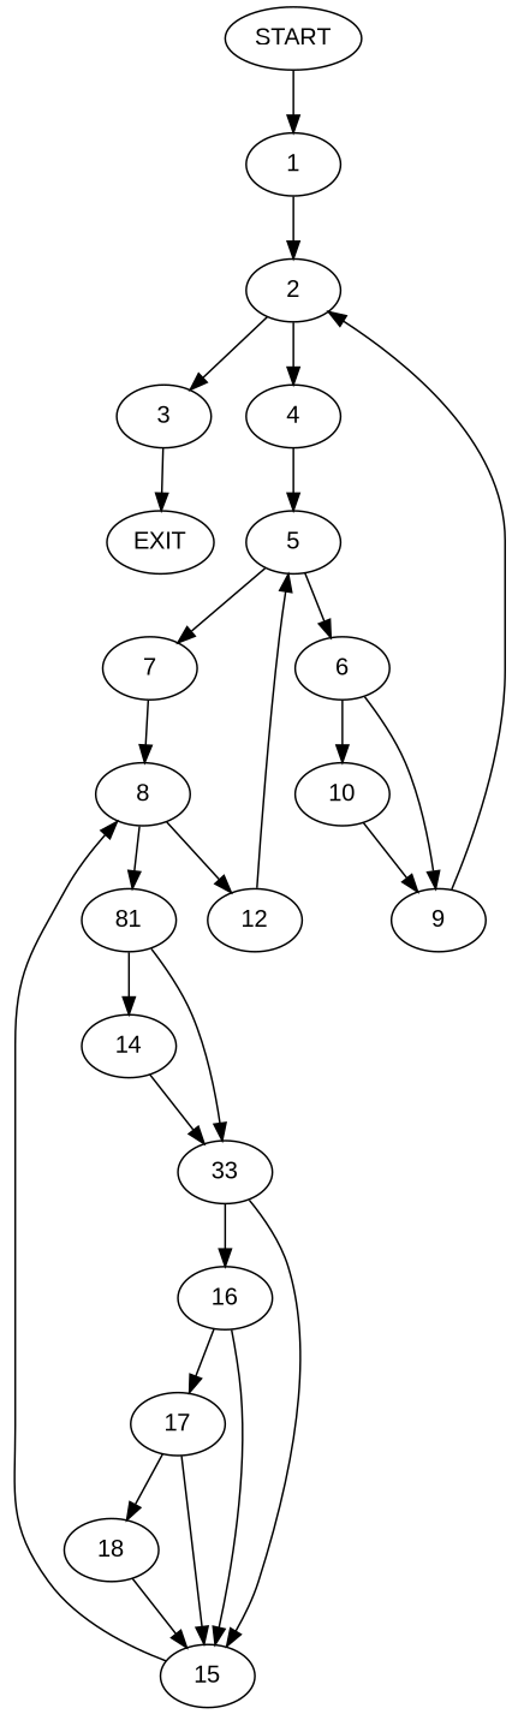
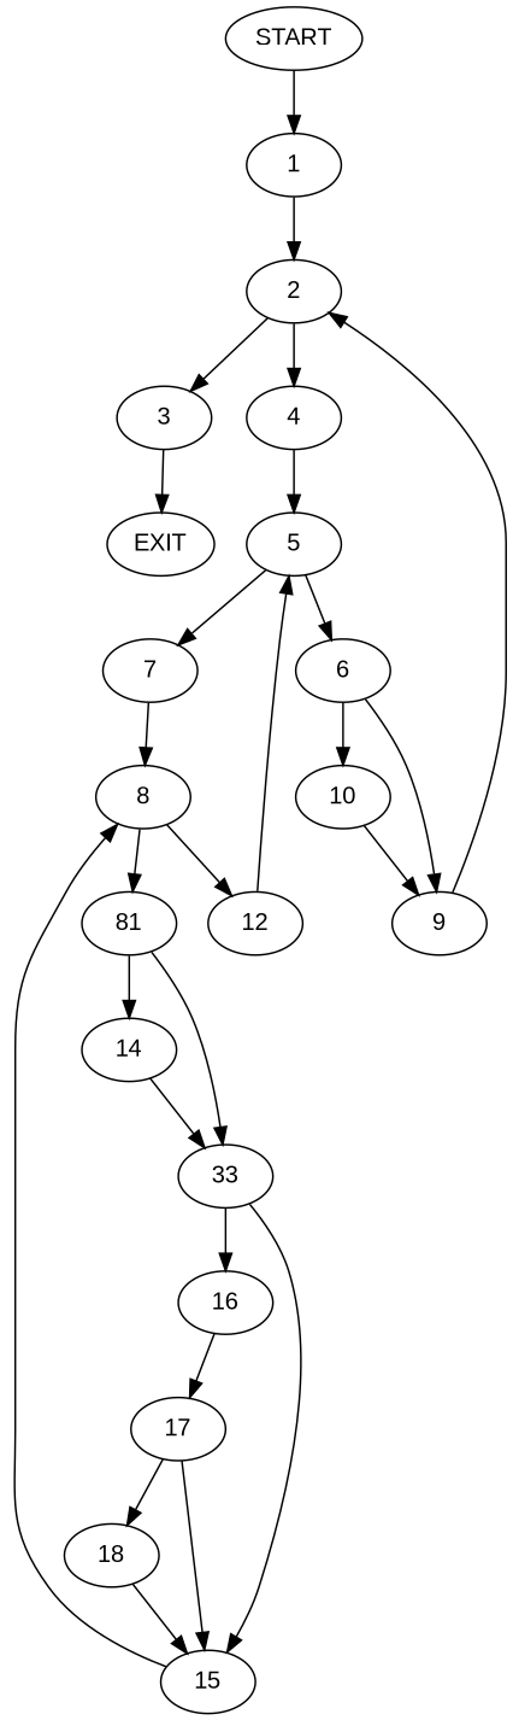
  digraph {
    fontname="Liberation Sans"
    node [fontname="Liberation Sans"]
    edge [fontname="Liberation Sans"]
    n1 [label=START]
    1
    2
    3
    4
    n6 [label=EXIT]
    5
    6
    7
    9
    10
    8
    n13 [label=81]
    12
    n15 [label=33]
    14
    15
    16
    17
    18
    n1 -> 1
    1 -> 2
    2 -> 3
    2 -> 4
    3 -> n6
    4 -> 5
    5 -> 6
    5 -> 7
    6 -> 9
    6 -> 10
    7 -> 8
    9 -> 2
    10 -> 9
    8 -> n13
    8 -> 12
    n13 -> n15
    n13 -> 14
    12 -> 5
    n15 -> 15
    n15 -> 16
    14 -> n15
    15 -> 8
-   16 -> 15
    16 -> 17
    17 -> 15
    17 -> 18
    18 -> 15
  }
